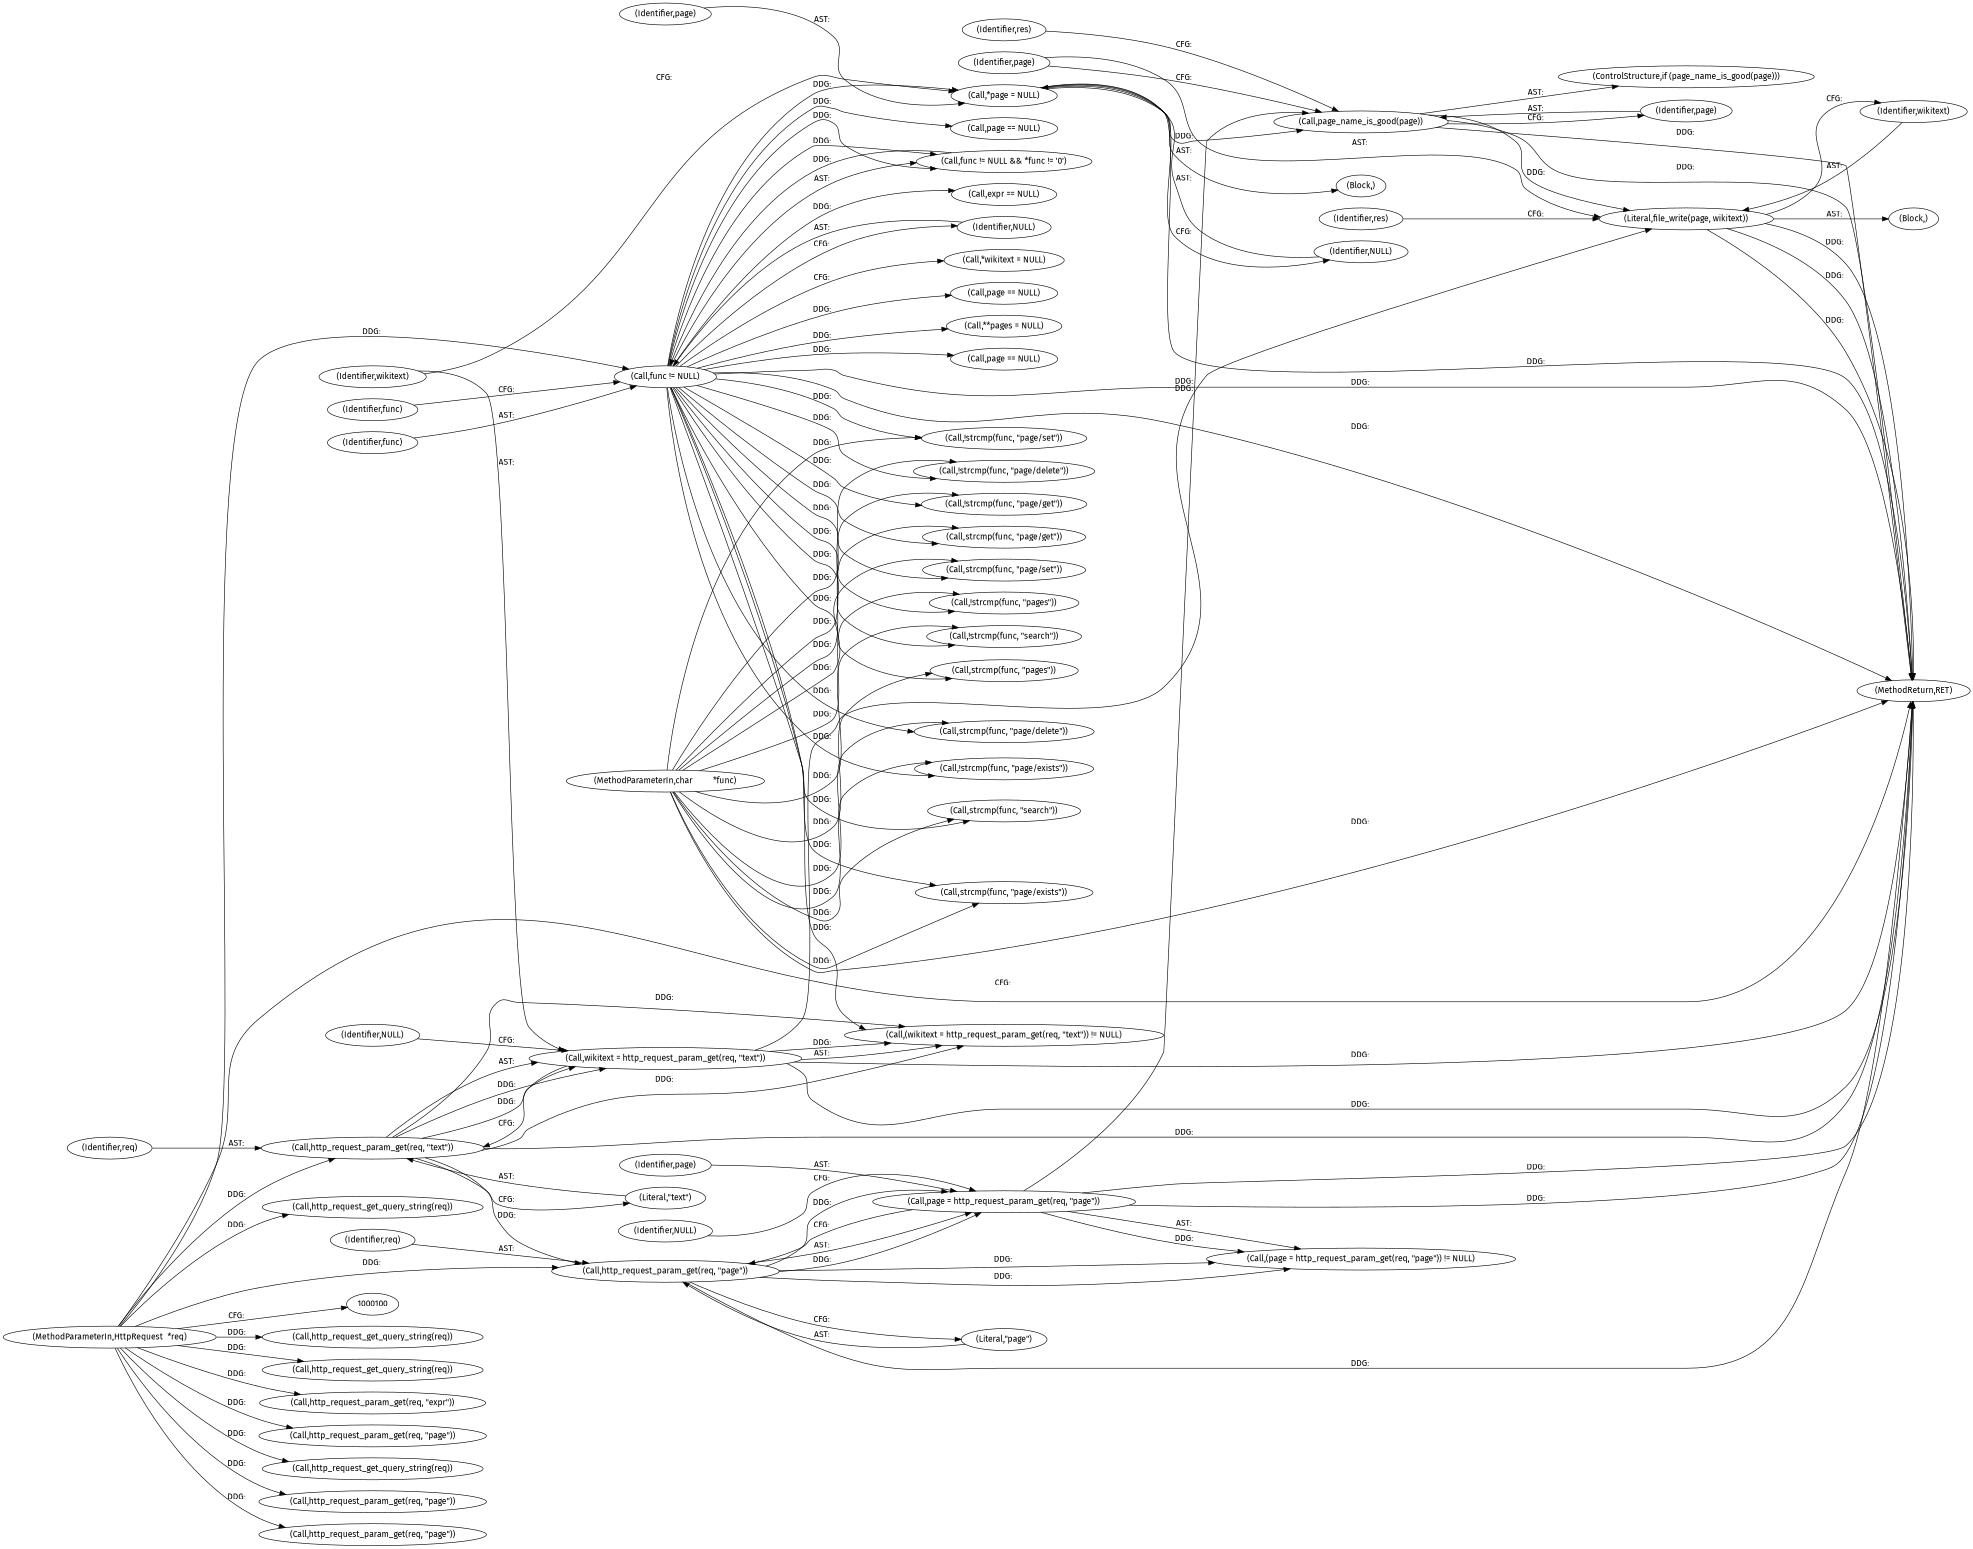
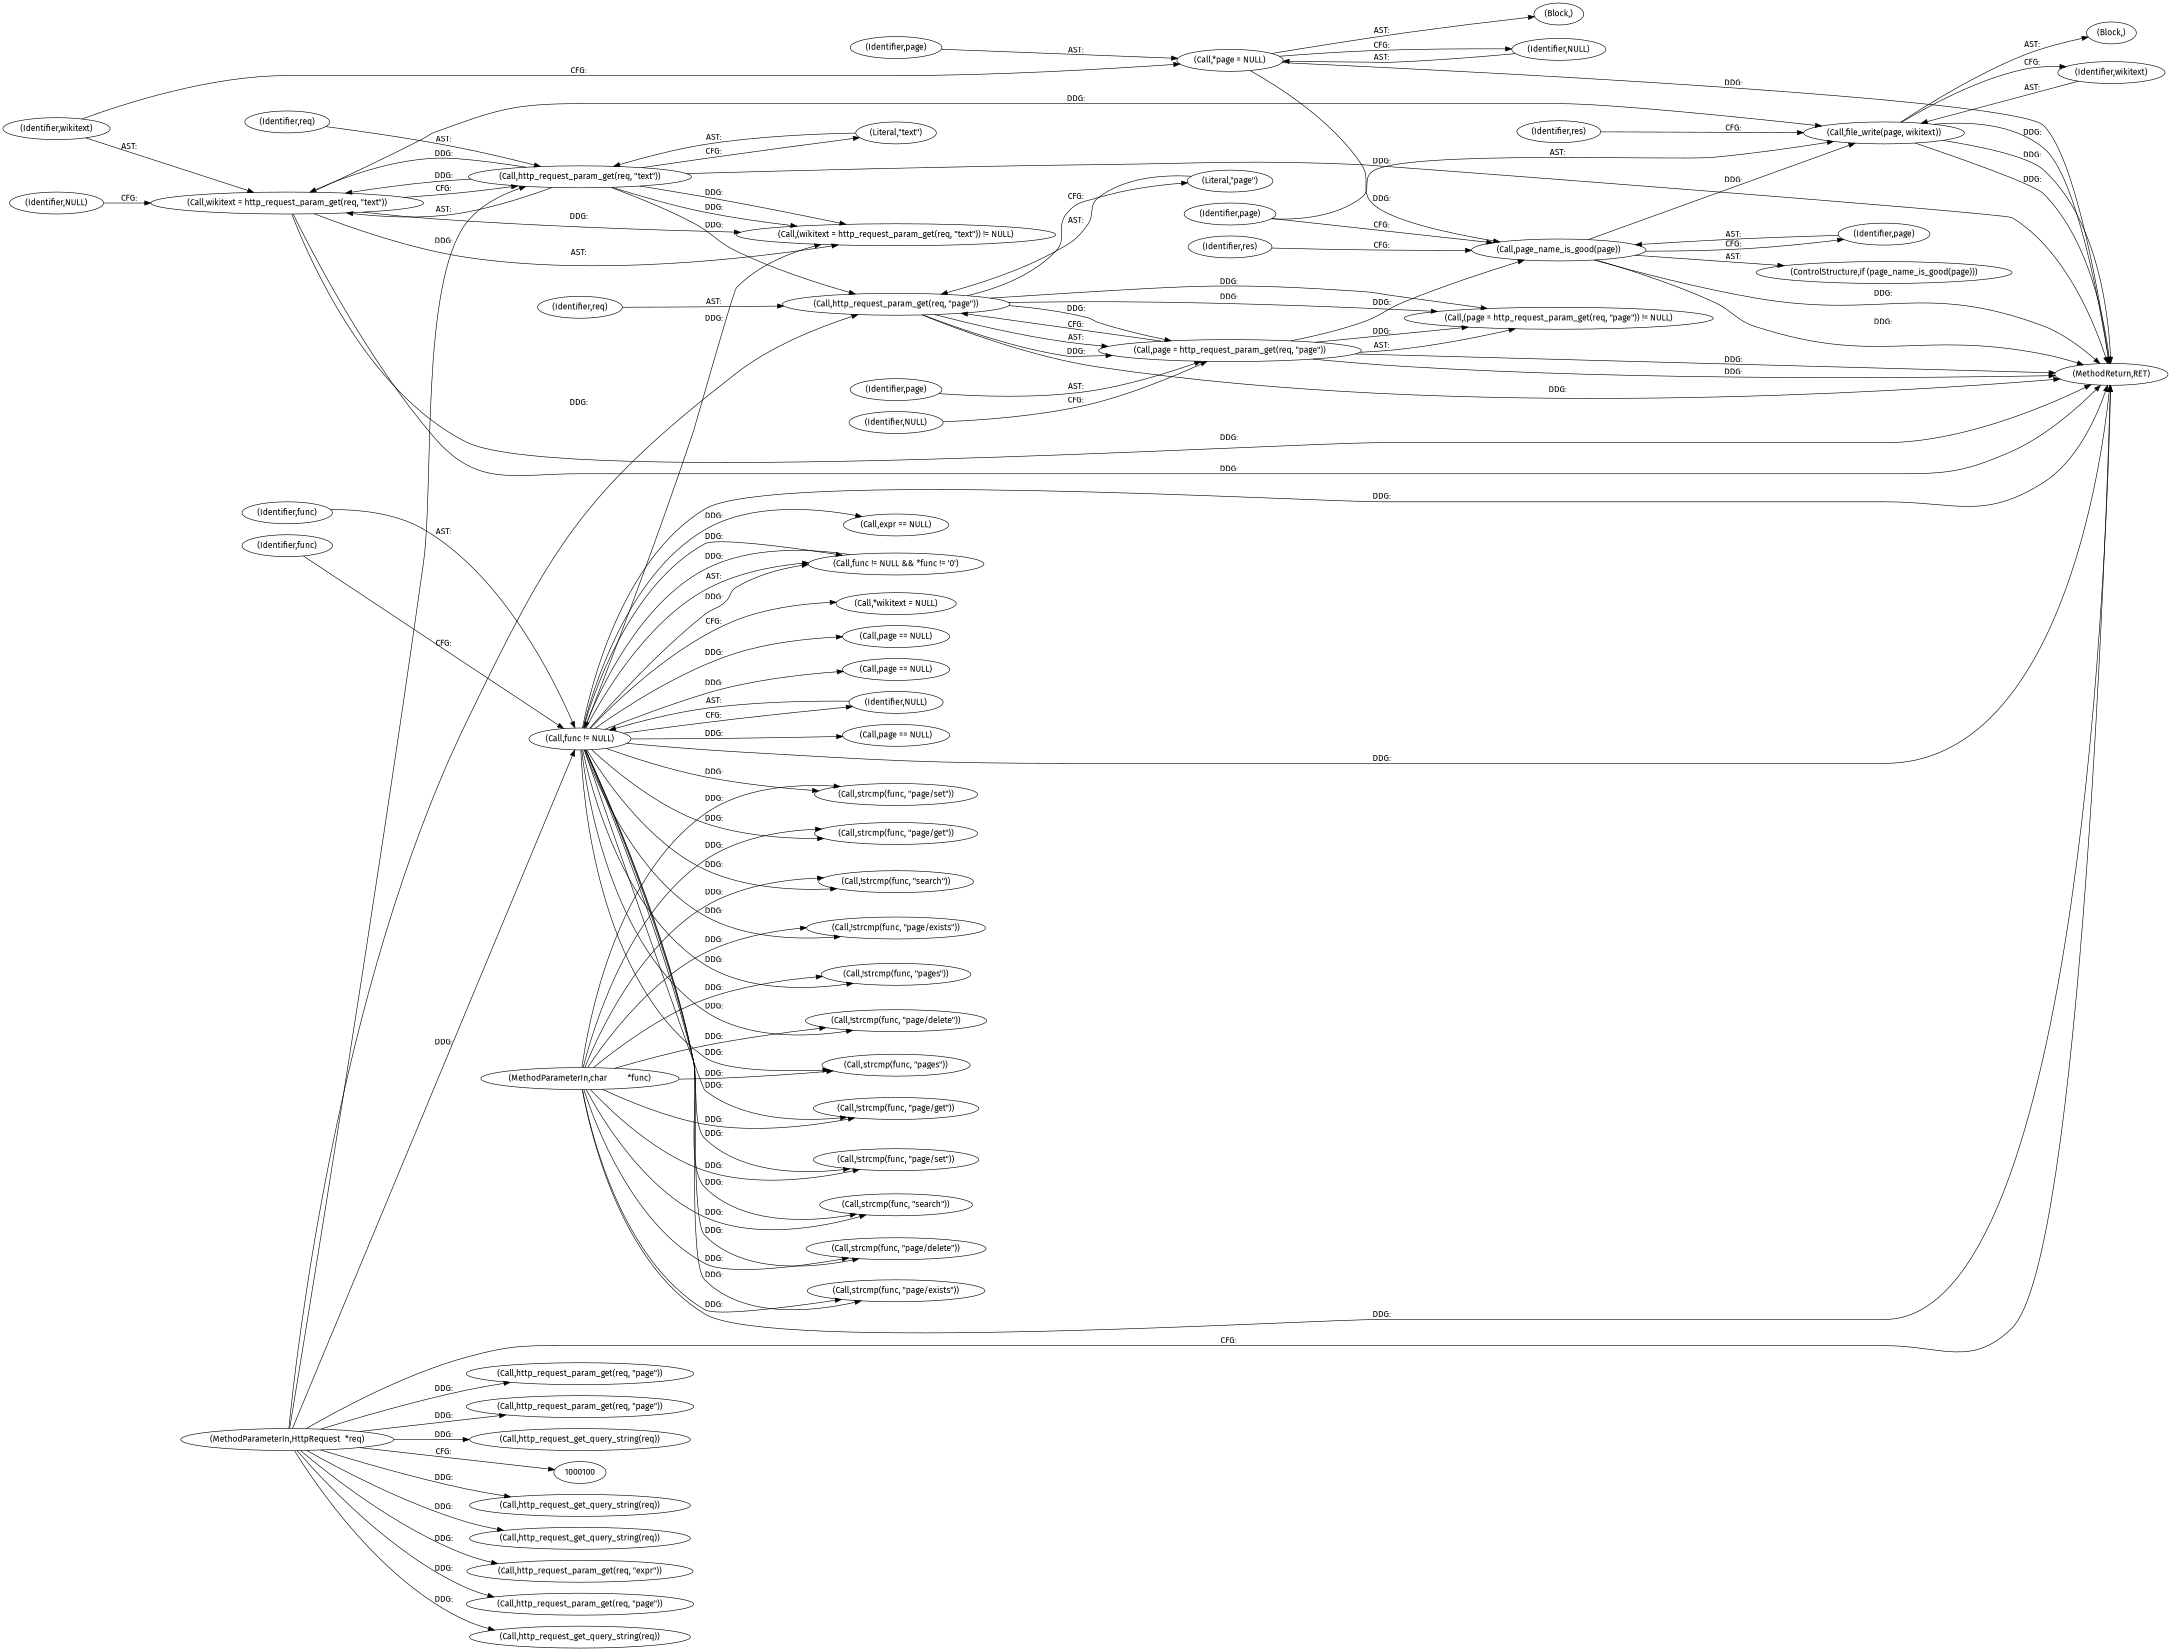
  digraph {
    fontname="Fira Sans"
    rankdir=LR
    node [fontname="Fira Sans"]
    edge [fontname="Fira Sans"]
-   n1 [label="(Literal,file_write(page, wikitext))"]
+   n1 [label="(Call,file_write(page, wikitext))"]
    n2 [label="(MethodReturn,RET)"]
    n3 [label="(Block,)"]
    n4 [label="(Identifier,wikitext)"]
    n5 [label="(Call,page_name_is_good(page))"]
    n6 [label="(Identifier,page)"]
    n7 [label="(ControlStructure,if (page_name_is_good(page)))"]
    n8 [label="(Call,*page = NULL)"]
    n9 [label="(Block,)"]
    n10 [label="(Identifier,NULL)"]
    n11 [label="(Call,func != NULL)"]
    n12 [label="(Call,expr == NULL)"]
    n13 [label="(Call,!strcmp(func, \"search\"))"]
    n14 [label="(Call,!strcmp(func, \"page/set\"))"]
    n15 [label="(Call,!strcmp(func, \"page/delete\"))"]
    n16 [label="(Call,*wikitext = NULL)"]
    n17 [label="(Call,!strcmp(func, \"page/get\"))"]
    n18 [label="(Call,!strcmp(func, \"pages\"))"]
    n19 [label="(Call,page == NULL)"]
    n20 [label="(Call,strcmp(func, \"pages\"))"]
-   n21 [label="(Call,**pages = NULL)"]
    n22 [label="(Call,strcmp(func, \"search\"))"]
    n23 [label="(Call,strcmp(func, \"page/get\"))"]
    n24 [label="(Call,page == NULL)"]
    n25 [label="(Call,strcmp(func, \"page/delete\"))"]
    n26 [label="(Call,strcmp(func, \"page/set\"))"]
    n27 [label="(Call,strcmp(func, \"page/exists\"))"]
    n28 [label="(Identifier,NULL)"]
    n29 [label="(Call,page == NULL)"]
    n30 [label="(Call,func != NULL && *func != '\0')"]
    n31 [label="(Call,(wikitext = http_request_param_get(req, \"text\")) != NULL)"]
    n32 [label="(Call,!strcmp(func, \"page/exists\"))"]
    n33 [label="(MethodParameterIn,char         *func)"]
    n34 [label="(Call,page = http_request_param_get(req, \"page\"))"]
    n35 [label="(Call,http_request_param_get(req, \"page\"))"]
    n36 [label="(Call,(page = http_request_param_get(req, \"page\")) != NULL)"]
    n37 [label="(Literal,\"page\")"]
    n38 [label="(Call,http_request_param_get(req, \"text\"))"]
    n39 [label="(Call,wikitext = http_request_param_get(req, \"text\"))"]
    n40 [label="(Literal,\"text\")"]
    n41 [label="(MethodParameterIn,HttpRequest  *req)"]
    1000100
    n43 [label="(Call,http_request_get_query_string(req))"]
    n44 [label="(Call,http_request_get_query_string(req))"]
    n45 [label="(Call,http_request_param_get(req, \"expr\"))"]
    n46 [label="(Call,http_request_param_get(req, \"page\"))"]
    n47 [label="(Call,http_request_get_query_string(req))"]
    n48 [label="(Call,http_request_param_get(req, \"page\"))"]
    n49 [label="(Call,http_request_param_get(req, \"page\"))"]
    n50 [label="(Call,http_request_get_query_string(req))"]
    n51 [label="(Identifier,func)"]
    n52 [label="(Identifier,NULL)"]
    n53 [label="(Identifier,res)"]
    n54 [label="(Identifier,func)"]
    n55 [label="(Identifier,wikitext)"]
    n56 [label="(Identifier,page)"]
    n57 [label="(Identifier,res)"]
    n58 [label="(Identifier,req)"]
    n59 [label="(Identifier,page)"]
    n60 [label="(Identifier,req)"]
    n61 [label="(Identifier,page)"]
    n62 [label="(Identifier,NULL)"]
    n1 -> n2 [label="DDG: "]
    n1 -> n2 [label="DDG: "]
    n1 -> n2 [label="DDG: "]
    n1 -> n3 [label="AST: "]
    n1 -> n4 [label="CFG: "]
    n4 -> n1 [label="AST: "]
    n5 -> n1 [label="DDG: "]
    n5 -> n2 [label="DDG: "]
    n5 -> n2 [label="DDG: "]
    n5 -> n6 [label="CFG: "]
    n5 -> n7 [label="AST: "]
    n6 -> n5 [label="AST: "]
    n8 -> n2 [label="DDG: "]
    n8 -> n5 [label="DDG: "]
    n8 -> n9 [label="AST: "]
    n8 -> n10 [label="CFG: "]
    n10 -> n8 [label="AST: "]
    n11 -> n2 [label="DDG: "]
    n11 -> n2 [label="DDG: "]
-   n11 -> n8 [label="DDG: "]
    n11 -> n12 [label="DDG: "]
    n11 -> n13 [label="DDG: "]
    n11 -> n14 [label="DDG: "]
    n11 -> n15 [label="DDG: "]
    n11 -> n16 [label="CFG: "]
    n11 -> n17 [label="DDG: "]
    n11 -> n18 [label="DDG: "]
    n11 -> n19 [label="DDG: "]
    n11 -> n20 [label="DDG: "]
-   n11 -> n21 [label="DDG: "]
    n11 -> n22 [label="DDG: "]
    n11 -> n23 [label="DDG: "]
    n11 -> n24 [label="DDG: "]
    n11 -> n25 [label="DDG: "]
    n11 -> n26 [label="DDG: "]
    n11 -> n27 [label="DDG: "]
    n11 -> n28 [label="CFG: "]
    n11 -> n29 [label="DDG: "]
    n11 -> n30 [label="AST: "]
    n11 -> n30 [label="DDG: "]
    n11 -> n30 [label="DDG: "]
    n11 -> n31 [label="DDG: "]
    n11 -> n32 [label="DDG: "]
    n28 -> n11 [label="AST: "]
    n30 -> n11 [label="DDG: "]
    n33 -> n2 [label="DDG: "]
    n33 -> n13 [label="DDG: "]
    n33 -> n14 [label="DDG: "]
    n33 -> n15 [label="DDG: "]
    n33 -> n17 [label="DDG: "]
    n33 -> n18 [label="DDG: "]
    n33 -> n20 [label="DDG: "]
    n33 -> n22 [label="DDG: "]
    n33 -> n23 [label="DDG: "]
    n33 -> n25 [label="DDG: "]
    n33 -> n26 [label="DDG: "]
    n33 -> n27 [label="DDG: "]
    n33 -> n32 [label="DDG: "]
    n34 -> n2 [label="DDG: "]
    n34 -> n2 [label="DDG: "]
    n34 -> n5 [label="DDG: "]
    n34 -> n35 [label="CFG: "]
    n34 -> n36 [label="AST: "]
    n34 -> n36 [label="DDG: "]
    n35 -> n2 [label="DDG: "]
    n35 -> n34 [label="AST: "]
    n35 -> n34 [label="DDG: "]
    n35 -> n34 [label="DDG: "]
    n35 -> n36 [label="DDG: "]
    n35 -> n36 [label="DDG: "]
    n35 -> n37 [label="CFG: "]
    n37 -> n35 [label="AST: "]
    n38 -> n2 [label="DDG: "]
    n38 -> n31 [label="DDG: "]
    n38 -> n31 [label="DDG: "]
    n38 -> n35 [label="DDG: "]
    n38 -> n39 [label="AST: "]
    n38 -> n39 [label="DDG: "]
    n38 -> n39 [label="DDG: "]
    n38 -> n40 [label="CFG: "]
    n39 -> n1 [label="DDG: "]
    n39 -> n2 [label="DDG: "]
    n39 -> n2 [label="DDG: "]
    n39 -> n31 [label="AST: "]
    n39 -> n31 [label="DDG: "]
    n39 -> n38 [label="CFG: "]
    n40 -> n38 [label="AST: "]
    n41 -> n2 [label="CFG: "]
    n41 -> n11 [label="DDG: "]
    n41 -> n35 [label="DDG: "]
    n41 -> n38 [label="DDG: "]
    n41 -> 1000100 [label="CFG: "]
    n41 -> n43 [label="DDG: "]
    n41 -> n44 [label="DDG: "]
    n41 -> n45 [label="DDG: "]
    n41 -> n46 [label="DDG: "]
    n41 -> n47 [label="DDG: "]
    n41 -> n48 [label="DDG: "]
    n41 -> n49 [label="DDG: "]
    n41 -> n50 [label="DDG: "]
    n51 -> n11 [label="CFG: "]
    n52 -> n39 [label="CFG: "]
    n53 -> n1 [label="CFG: "]
    n54 -> n11 [label="AST: "]
    n55 -> n8 [label="CFG: "]
    n55 -> n39 [label="AST: "]
    n56 -> n1 [label="AST: "]
    n56 -> n5 [label="CFG: "]
    n57 -> n5 [label="CFG: "]
    n58 -> n35 [label="AST: "]
    n59 -> n34 [label="AST: "]
    n60 -> n38 [label="AST: "]
    n61 -> n8 [label="AST: "]
    n62 -> n34 [label="CFG: "]
  }
